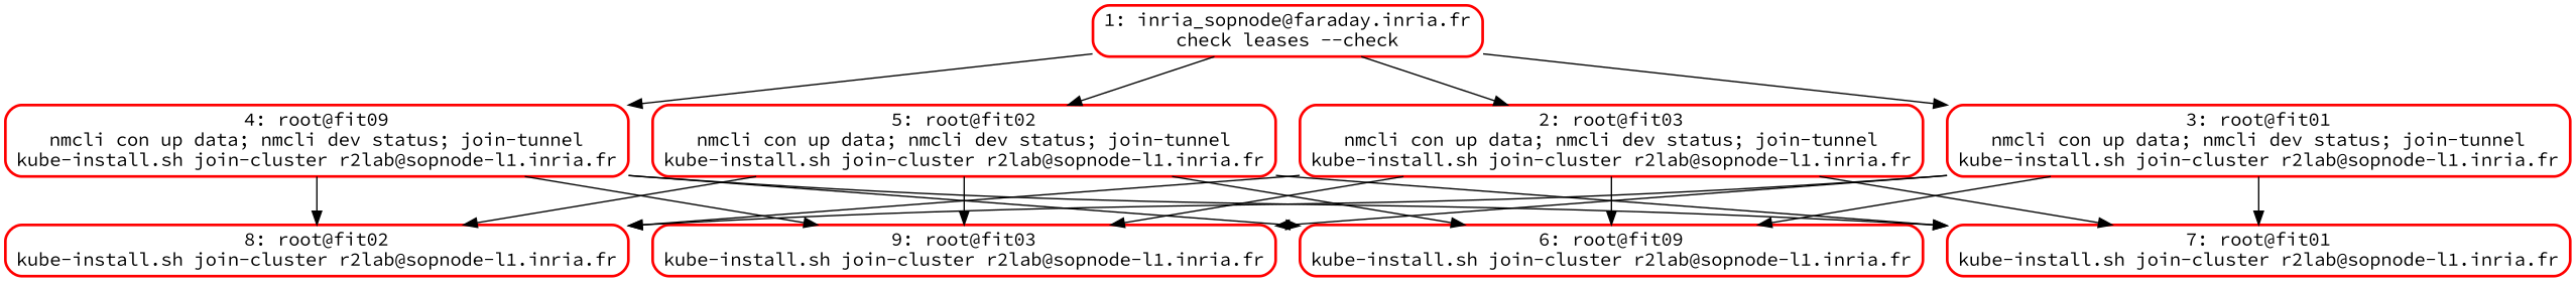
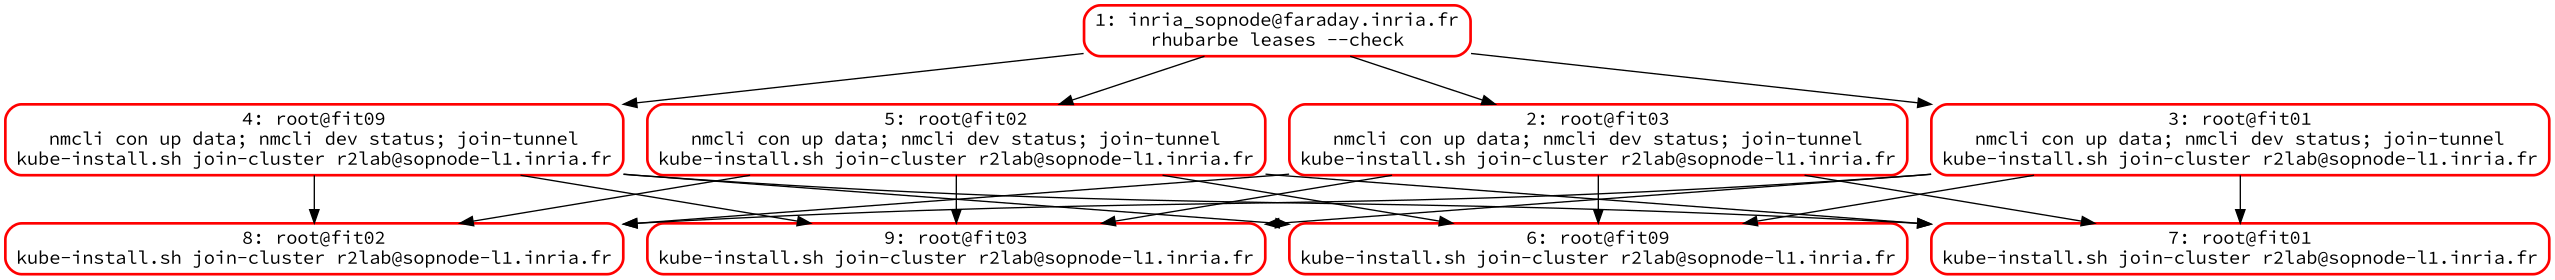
  digraph {
    compound=true
    fontname="Source Code Pro"
    node [color=red penwidth=2 shape=box style=rounded fontname="Source Code Pro"]
    edge [fontname="Source Code Pro"]
-   n1 [label="1: inria_sopnode@faraday.inria.fr\ncheck leases --check"]
+   n1 [label="1: inria_sopnode@faraday.inria.fr\nrhubarbe leases --check"]
    n2 [label="2: root@fit03\nnmcli con up data; nmcli dev status; join-tunnel\nkube-install.sh join-cluster r2lab@sopnode-l1.inria.fr"]
    n3 [label="3: root@fit01\nnmcli con up data; nmcli dev status; join-tunnel\nkube-install.sh join-cluster r2lab@sopnode-l1.inria.fr"]
    n4 [label="4: root@fit09\nnmcli con up data; nmcli dev status; join-tunnel\nkube-install.sh join-cluster r2lab@sopnode-l1.inria.fr"]
    n5 [label="5: root@fit02\nnmcli con up data; nmcli dev status; join-tunnel\nkube-install.sh join-cluster r2lab@sopnode-l1.inria.fr"]
    n6 [label="6: root@fit09\nkube-install.sh join-cluster r2lab@sopnode-l1.inria.fr"]
    n7 [label="7: root@fit01\nkube-install.sh join-cluster r2lab@sopnode-l1.inria.fr"]
    n8 [label="8: root@fit02\nkube-install.sh join-cluster r2lab@sopnode-l1.inria.fr"]
    n9 [label="9: root@fit03\nkube-install.sh join-cluster r2lab@sopnode-l1.inria.fr"]
    n1 -> n2
    n1 -> n3
    n1 -> n4
    n1 -> n5
    n2 -> n6
    n2 -> n7
    n2 -> n8
    n2 -> n9
    n3 -> n6
    n3 -> n7
    n3 -> n8
    n3 -> n9
    n4 -> n6
    n4 -> n7
    n4 -> n8
    n4 -> n9
    n5 -> n6
    n5 -> n7
    n5 -> n8
    n5 -> n9
  }
